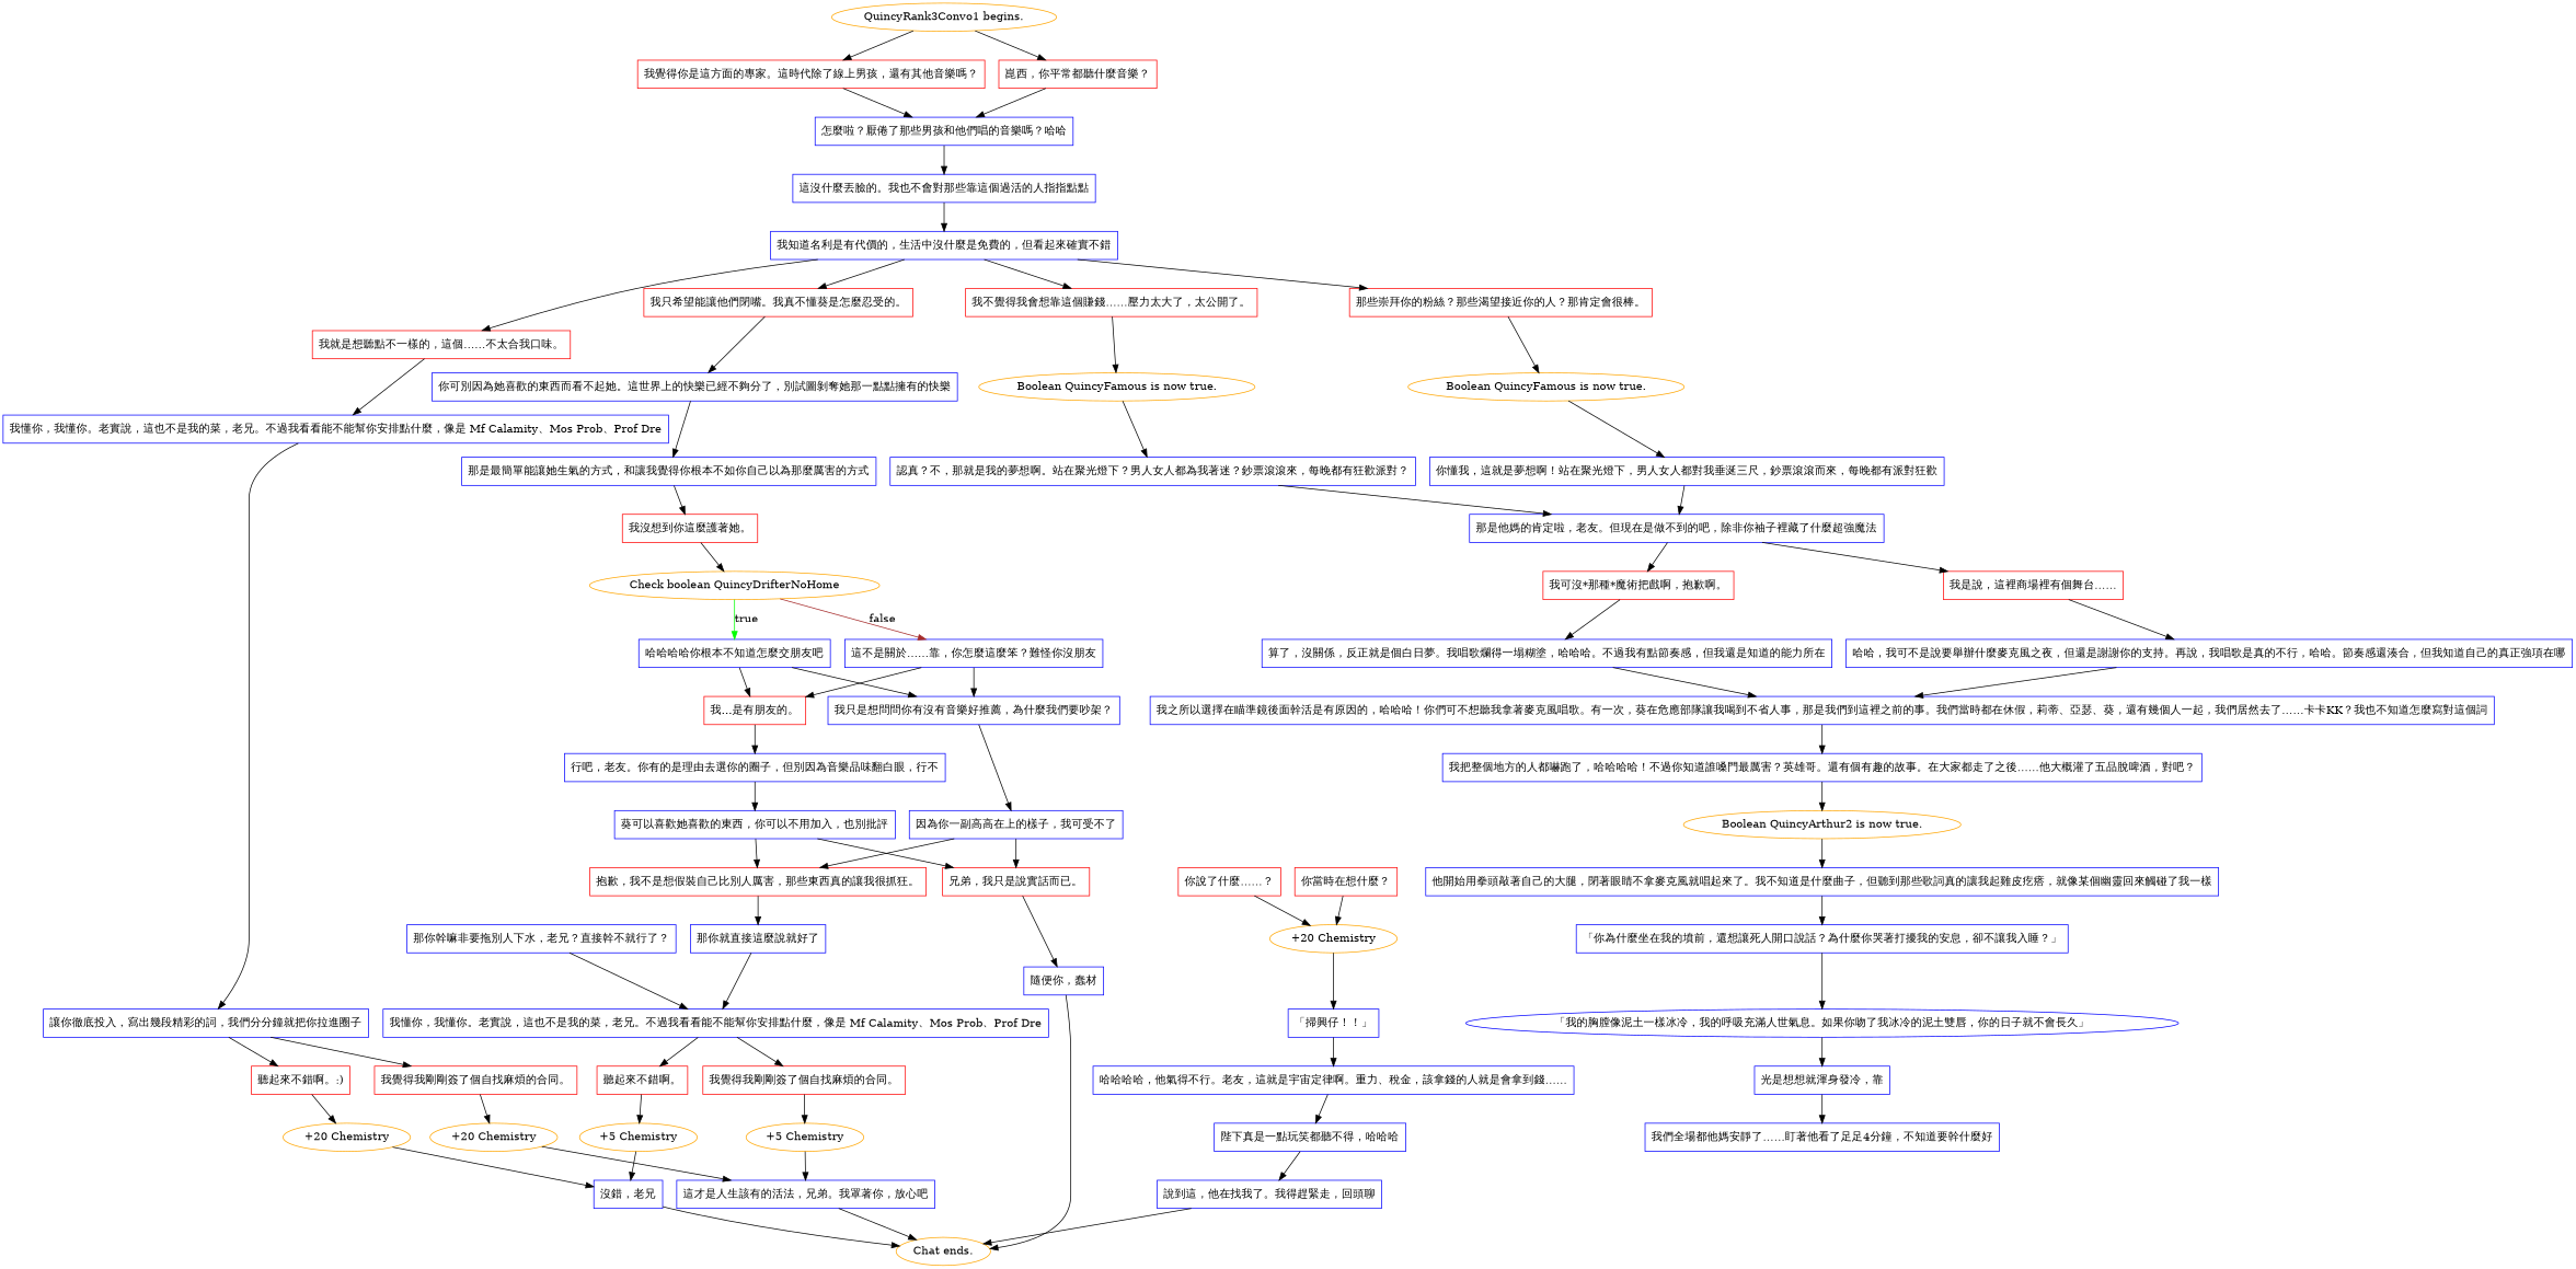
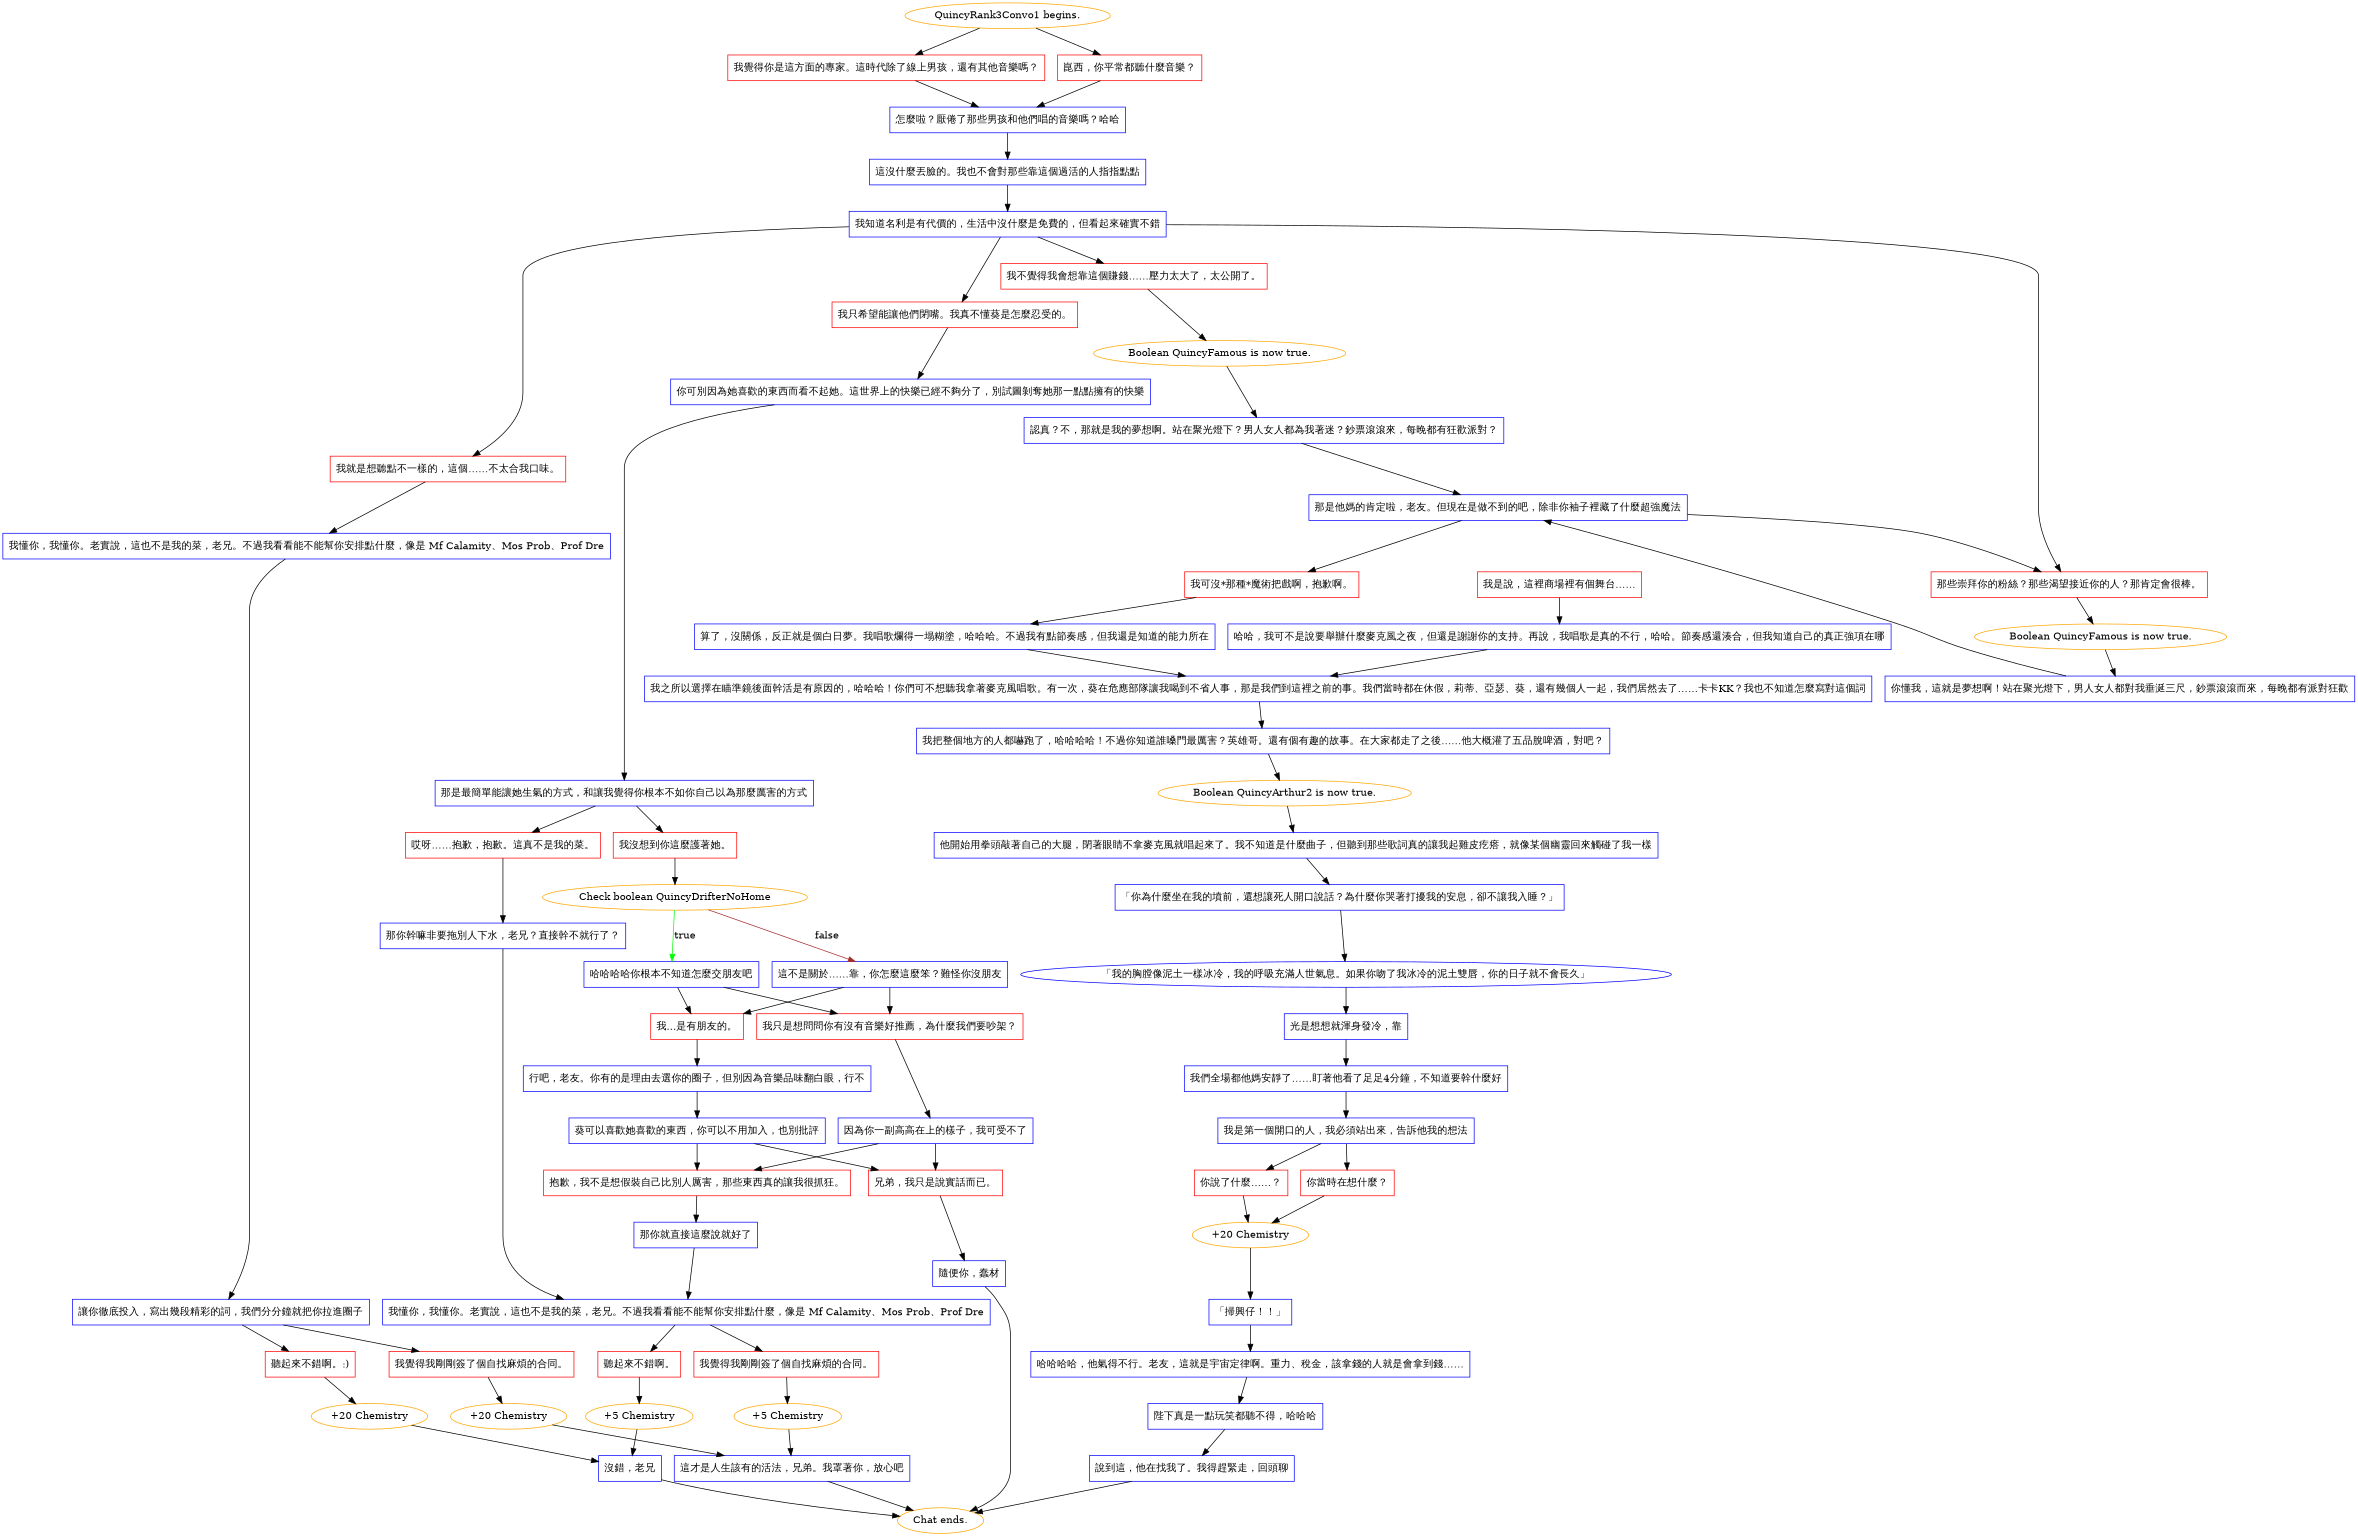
  digraph {
    node [color=blue shape=box]
    "QuincyRank3Convo1 begins." [color=orange shape=""]
    n2 [color=red label="我覺得你是這方面的專家。這時代除了線上男孩，還有其他音樂嗎？"]
    n3 [color=red label="崑西，你平常都聽什麼音樂？"]
    n4 [label="怎麼啦？厭倦了那些男孩和他們唱的音樂嗎？哈哈"]
    n5 [label="這沒什麼丟臉的。我也不會對那些靠這個過活的人指指點點"]
    "Chat ends." [color=orange shape=""]
    n7 [label="我知道名利是有代價的，生活中沒什麼是免費的，但看起來確實不錯"]
    n8 [color=red label="我就是想聽點不一樣的，這個……不太合我口味。"]
    n9 [color=red label="我不覺得我會想靠這個賺錢……壓力太大了，太公開了。"]
    n10 [color=red label="那些崇拜你的粉絲？那些渴望接近你的人？那肯定會很棒。"]
    n11 [color=red label="我只希望能讓他們閉嘴。我真不懂葵是怎麼忍受的。"]
    n12 [label="我懂你，我懂你。老實說，這也不是我的菜，老兄。不過我看看能不能幫你安排點什麼，像是 Mf Calamity、Mos Prob、Prof Dre"]
    n13 [color=orange label="Boolean QuincyFamous is now true." shape=""]
    n14 [color=orange label="Boolean QuincyFamous is now true." shape=""]
    n15 [label="你可別因為她喜歡的東西而看不起她。這世界上的快樂已經不夠分了，別試圖剝奪她那一點點擁有的快樂"]
    n16 [label="讓你徹底投入，寫出幾段精彩的詞，我們分分鐘就把你拉進圈子"]
    n17 [label="認真？不，那就是我的夢想啊。站在聚光燈下？男人女人都為我著迷？鈔票滾滾來，每晚都有狂歡派對？"]
    n18 [label="你懂我，這就是夢想啊！站在聚光燈下，男人女人都對我垂涎三尺，鈔票滾滾而來，每晚都有派對狂歡"]
    n19 [label="那是最簡單能讓她生氣的方式，和讓我覺得你根本不如你自己以為那麼厲害的方式"]
    n20 [color=red label="聽起來不錯啊。:)"]
    n21 [color=red label="我覺得我剛剛簽了個自找麻煩的合同。"]
    n22 [label="那是他媽的肯定啦，老友。但現在是做不到的吧，除非你袖子裡藏了什麼超強魔法"]
+   n23 [color=red label="哎呀……抱歉，抱歉。這真不是我的菜。"]
    n24 [color=red label="我沒想到你這麼護著她。"]
    n25 [color=orange label="+20 Chemistry" shape=""]
    n26 [color=orange label="+20 Chemistry" shape=""]
    n27 [color=red label="我是說，這裡商場裡有個舞台……"]
    n28 [color=red label="我可沒*那種*魔術把戲啊，抱歉啊。"]
    n29 [label="那你幹嘛非要拖別人下水，老兄？直接幹不就行了？"]
    n30 [color=orange label="Check boolean QuincyDrifterNoHome" shape=""]
    n31 [label="沒錯，老兄"]
    n32 [label="這才是人生該有的活法，兄弟。我罩著你，放心吧"]
    n33 [label="哈哈，我可不是說要舉辦什麼麥克風之夜，但還是謝謝你的支持。再說，我唱歌是真的不行，哈哈。節奏感還湊合，但我知道自己的真正強項在哪"]
    n34 [label="算了，沒關係，反正就是個白日夢。我唱歌爛得一塌糊塗，哈哈哈。不過我有點節奏感，但我還是知道的能力所在"]
    n35 [label="我懂你，我懂你。老實說，這也不是我的菜，老兄。不過我看看能不能幫你安排點什麼，像是 Mf Calamity、Mos Prob、Prof Dre"]
    n36 [label="哈哈哈哈你根本不知道怎麼交朋友吧"]
    n37 [label="這不是關於……靠，你怎麼這麼笨？難怪你沒朋友"]
    n38 [label="我之所以選擇在瞄準鏡後面幹活是有原因的，哈哈哈！你們可不想聽我拿著麥克風唱歌。有一次，葵在危應部隊讓我喝到不省人事，那是我們到這裡之前的事。我們當時都在休假，莉蒂、亞瑟、葵，還有幾個人一起，我們居然去了……卡卡KK？我也不知道怎麼寫對這個詞"]
    n39 [color=red label="聽起來不錯啊。"]
    n40 [color=red label="我覺得我剛剛簽了個自找麻煩的合同。"]
    n41 [color=red label="我...是有朋友的。"]
-   n42 [label="我只是想問問你有沒有音樂好推薦，為什麼我們要吵架？"]
+   n42 [color=red label="我只是想問問你有沒有音樂好推薦，為什麼我們要吵架？"]
    n43 [label="我把整個地方的人都嚇跑了，哈哈哈哈！不過你知道誰嗓門最厲害？英雄哥。還有個有趣的故事。在大家都走了之後……他大概灌了五品脫啤酒，對吧？"]
    n44 [color=orange label="+5 Chemistry" shape=""]
    n45 [color=orange label="+5 Chemistry" shape=""]
    n46 [label="行吧，老友。你有的是理由去選你的圈子，但別因為音樂品味翻白眼，行不"]
    n47 [label="因為你一副高高在上的樣子，我可受不了"]
    n48 [color=orange label="Boolean QuincyArthur2 is now true." shape=""]
    n49 [label="葵可以喜歡她喜歡的東西，你可以不用加入，也別批評"]
    n50 [color=red label="抱歉，我不是想假裝自己比別人厲害，那些東西真的讓我很抓狂。"]
    n51 [color=red label="兄弟，我只是說實話而已。"]
    n52 [label="他開始用拳頭敲著自己的大腿，閉著眼睛不拿麥克風就唱起來了。我不知道是什麼曲子，但聽到那些歌詞真的讓我起雞皮疙瘩，就像某個幽靈回來觸碰了我一樣"]
    n53 [label="那你就直接這麼說就好了"]
    n54 [label="隨便你，蠢材"]
    n55 [label="「你為什麼坐在我的墳前，還想讓死人開口說話？為什麼你哭著打擾我的安息，卻不讓我入睡？」"]
    n56 [label="「我的胸膛像泥土一樣冰冷，我的呼吸充滿人世氣息。如果你吻了我冰冷的泥土雙唇，你的日子就不會長久」" shape=ellipse]
    n57 [label="光是想想就渾身發冷，靠"]
    n58 [label="我們全場都他媽安靜了……盯著他看了足足4分鐘，不知道要幹什麼好"]
+   n59 [label="我是第一個開口的人，我必須站出來，告訴他我的想法"]
    n60 [color=red label="你說了什麼……？"]
    n61 [color=red label="你當時在想什麼？"]
    n62 [color=orange label="+20 Chemistry" shape=""]
    n63 [label="「掃興仔！！」"]
    n64 [label="哈哈哈哈，他氣得不行。老友，這就是宇宙定律啊。重力、稅金，該拿錢的人就是會拿到錢……"]
    n65 [label="陛下真是一點玩笑都聽不得，哈哈哈"]
    n66 [label="說到這，他在找我了。我得趕緊走，回頭聊"]
    "QuincyRank3Convo1 begins." -> n2
    "QuincyRank3Convo1 begins." -> n3
    n2 -> n4
    n3 -> n4
    n4 -> n5
    n5 -> n7
    n7 -> n8
    n7 -> n9
    n7 -> n10
    n7 -> n11
    n8 -> n12
    n9 -> n13
    n10 -> n14
    n11 -> n15
    n12 -> n16
    n13 -> n17
    n14 -> n18
    n15 -> n19
    n16 -> n20
    n16 -> n21
    n17 -> n22
    n18 -> n22
+   n19 -> n23
    n19 -> n24
    n20 -> n25
    n21 -> n26
-   n22 -> n27
+   n22 -> n10
    n22 -> n28
+   n23 -> n29
    n24 -> n30
    n25 -> n31
    n26 -> n32
    n27 -> n33
    n28 -> n34
    n29 -> n35
    n30 -> n36 [color=green label=true]
    n30 -> n37 [color=brown label=false]
    n31 -> "Chat ends."
    n32 -> "Chat ends."
    n33 -> n38
    n34 -> n38
    n35 -> n39
    n35 -> n40
    n36 -> n41
    n36 -> n42
    n37 -> n41
    n37 -> n42
    n38 -> n43
    n39 -> n44
    n40 -> n45
    n41 -> n46
    n42 -> n47
    n43 -> n48
    n44 -> n31
    n45 -> n32
    n46 -> n49
    n47 -> n50
    n47 -> n51
    n48 -> n52
    n49 -> n50
    n49 -> n51
    n50 -> n53
    n51 -> n54
    n52 -> n55
    n53 -> n35
    n54 -> "Chat ends."
    n55 -> n56
    n56 -> n57
    n57 -> n58
+   n58 -> n59
+   n59 -> n60
+   n59 -> n61
    n60 -> n62
    n61 -> n62
    n62 -> n63
    n63 -> n64
    n64 -> n65
    n65 -> n66
    n66 -> "Chat ends."
  }
